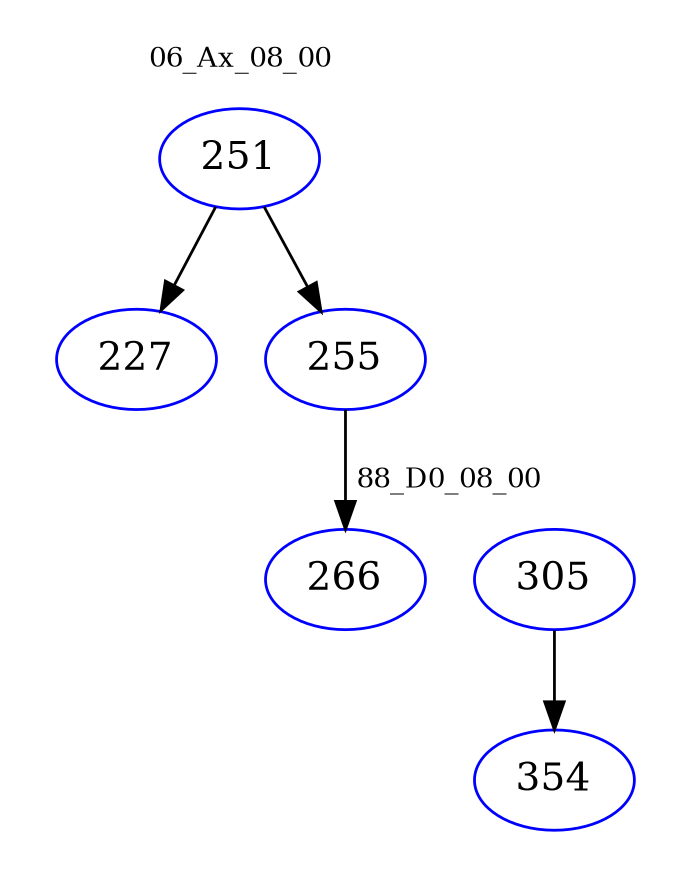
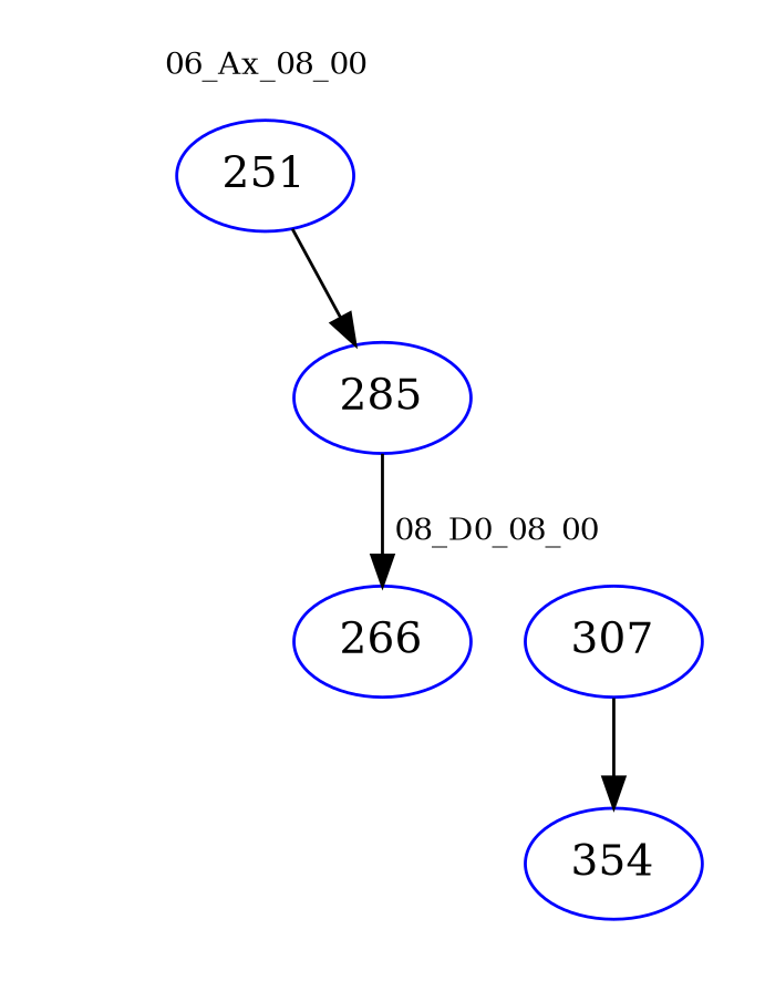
  digraph {
    node [color=blue]
    edge [color=black]
    n1 [label=251]
-   n2 [label=227]
-   n3 [label=255]
-   n4 [label=305]
+   n3 [label=285]
+   n4 [label=307]
    n5 [label=354]
    n6 [label=266]
    subgraph cluster_1 {
      color=white
      fontsize=10
      label="06_Ax_08_00"
      n1
-     n2
      n3
    }
    subgraph cluster_2 {
      color=white
      fontsize=10
-     label="88_D0_08_00"
+     label="08_D0_08_00"
      n4
      n5
      n6
    }
-   n1 -> n2
    n1 -> n3
    n3 -> n6
    n4 -> n5
  }
